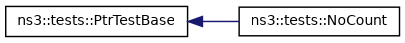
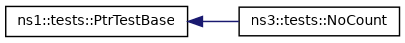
  digraph {
    rankdir=LR
    node [color=black fillcolor=white fontname=Helvetica fontsize=10 shape=record style=filled]
-   n1 [height=0.2 label="ns3::tests::PtrTestBase" width=0.4]
+   n1 [height=0.2 label="ns1::tests::PtrTestBase" width=0.4]
    n2 [height=0.2 label="ns3::tests::NoCount" width=0.4]
    n1 -> n2 [color=midnightblue dir=back fontname=Helvetica fontsize=10 labelfontname=Helvetica labelfontsize=10 style=solid]
  }
